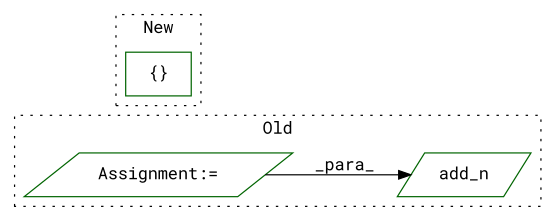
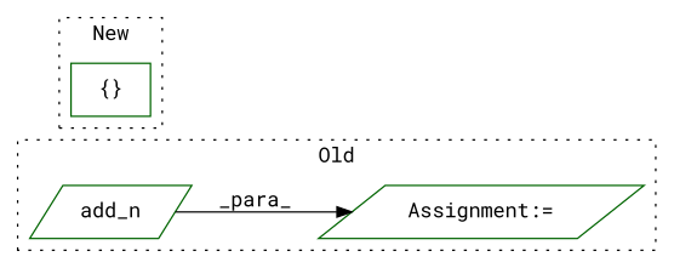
  digraph {
    rankdir=LR
    fontname="Roboto Mono"
    node [shape=parallelogram color=darkgreen fontname="Roboto Mono"]
    n1 [a=32 l="17,-5" label=add_n s="4663,4811"]
    n2 [a=7 l=38 label="Assignment:=" s=4765]
    n3 [a=4 l="1,1" label="{}" s="4448,4462" shape=box]
    subgraph cluster_1 {
      label=Old
      style=dotted
      n1
      n2
    }
    subgraph cluster_2 {
      label=New
      style=dotted
      n3
    }
-   n2 -> n1 [label=_para_ arrowhead=normal fontname="Roboto Mono"]
+   n1 -> n2 [label=_para_ arrowhead=normal fontname="Roboto Mono"]
  }
